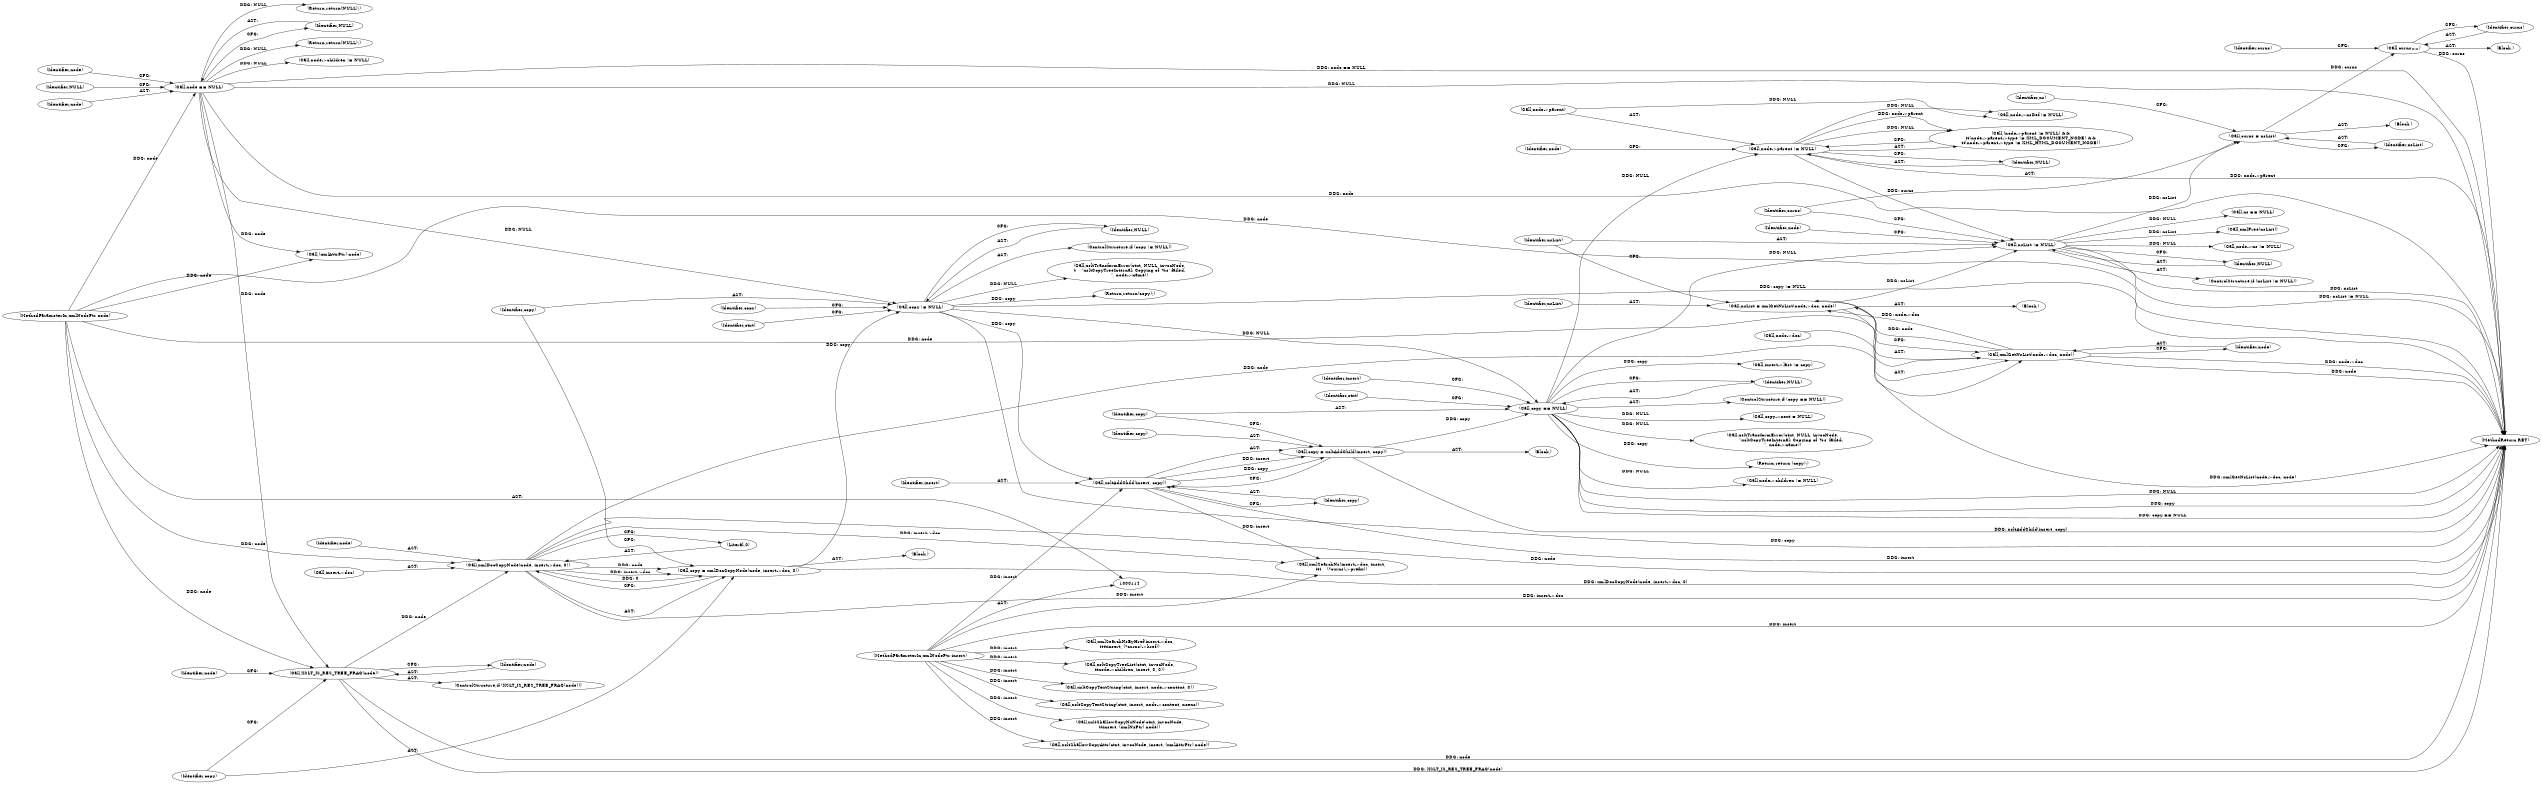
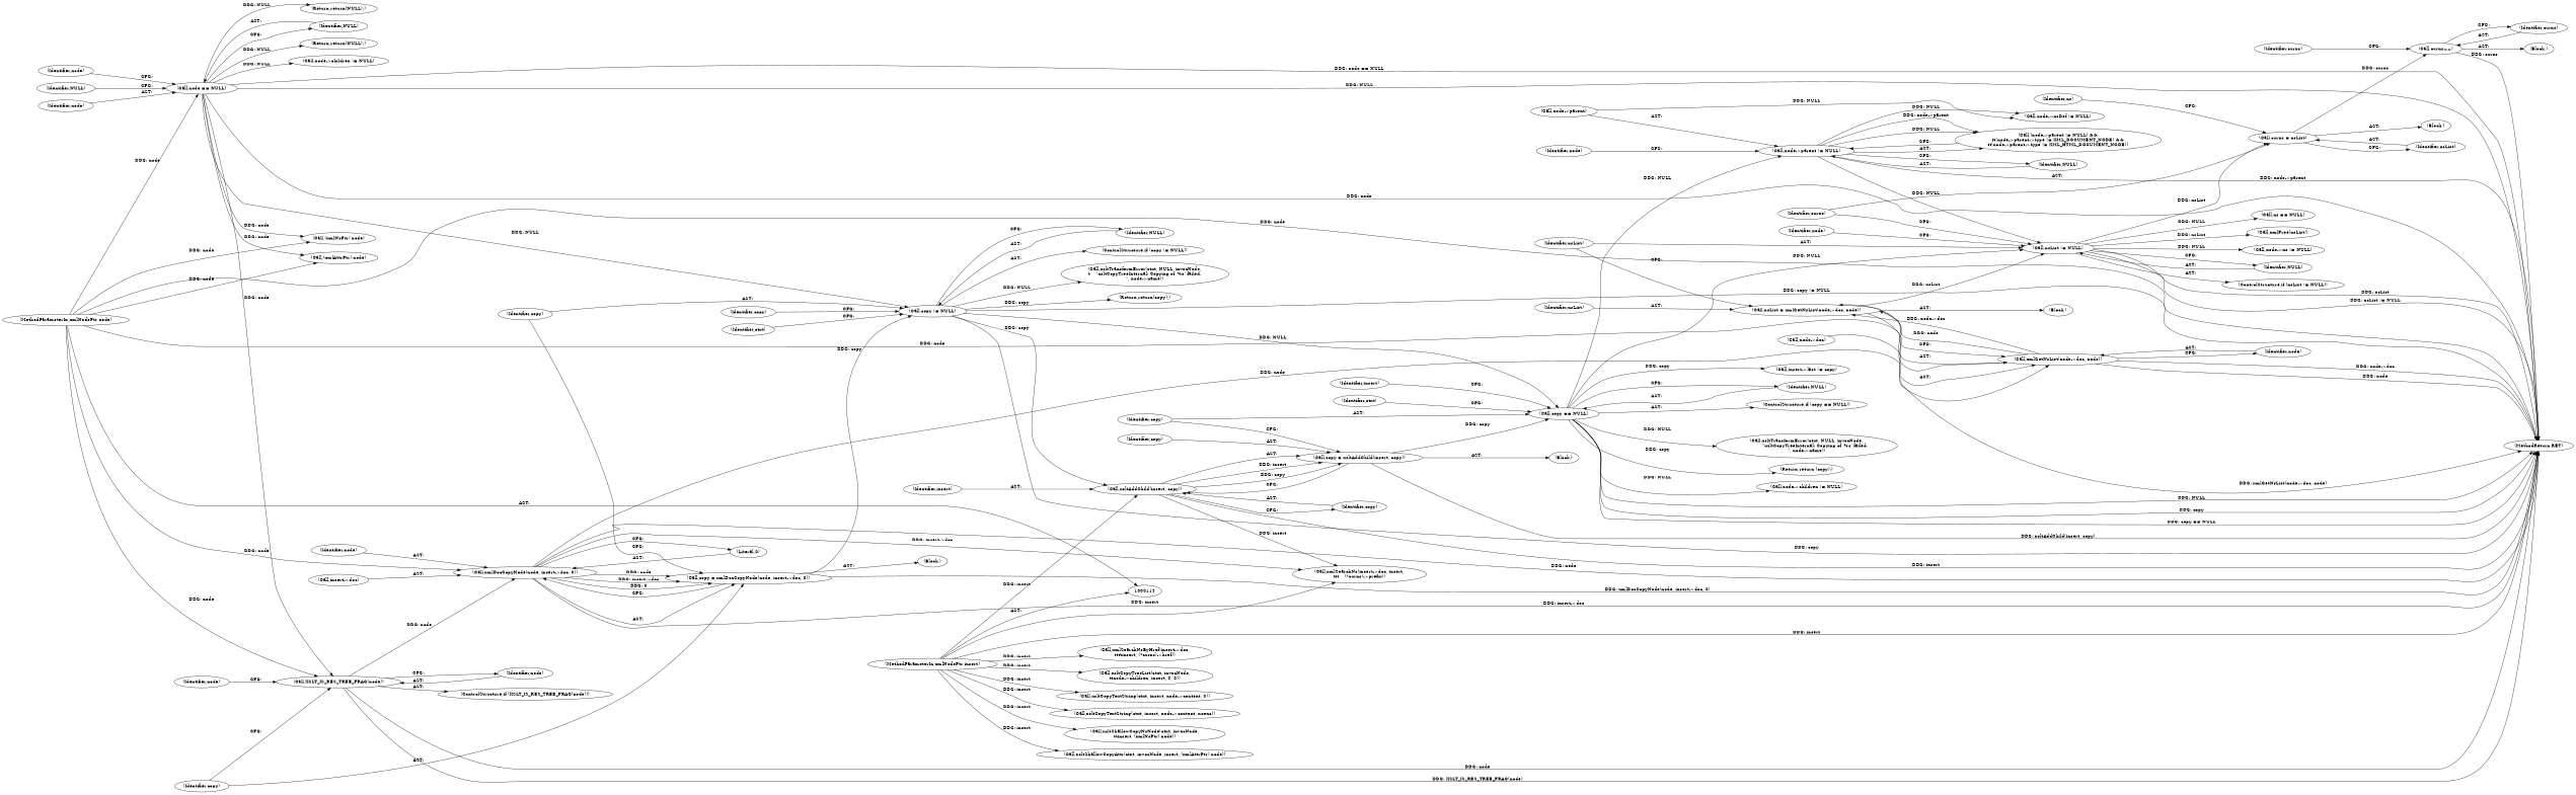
  digraph {
    rankdir=LR
    n1 [label="(Call,curns = nsList)"]
    n2 [label="(Call,curns++)"]
    n3 [label="(Block,)"]
    n4 [label="(Identifier,nsList)"]
    n5 [label="(MethodReturn,RET)"]
    n6 [label="(Identifier,curns)"]
    n7 [label="(Block,)"]
    n8 [label="(Call,nsList != NULL)"]
    n9 [label="(ControlStructure,if (nsList != NULL))"]
    n10 [label="(Identifier,NULL)"]
    n11 [label="(Call,ns == NULL)"]
    n12 [label="(Call,xmlFree(nsList))"]
    n13 [label="(Call,node->ns != NULL)"]
    n14 [label="(Call,nsList = xmlGetNsList(node->doc, node))"]
    n15 [label="(Call,xmlGetNsList(node->doc, node))"]
    n16 [label="(Block,)"]
    n17 [label="(Identifier,node)"]
    n18 [label="(Call,xmlDocCopyNode(node, insert->doc, 0))"]
    n19 [label="(Call,copy = xmlDocCopyNode(node, insert->doc, 0))"]
    n20 [label="(Literal,0)"]
    n21 [label="(Call,xmlSearchNs(insert->doc, insert,\n\t\t\t    (*curns)->prefix))"]
    n22 [label="(Call,copy != NULL)"]
    n23 [label="(Block,)"]
    n24 [label="(Call,XSLT_IS_RES_TREE_FRAG(node))"]
    n25 [label="(ControlStructure,if (XSLT_IS_RES_TREE_FRAG(node)))"]
    n26 [label="(Identifier,node)"]
    n27 [label="(Call,node == NULL)"]
    n28 [label="(Return,return(NULL);)"]
    n29 [label="(Identifier,NULL)"]
    n30 [label="(Return,return(NULL);)"]
+   n31 [label="(Call,(xmlNsPtr) node)"]
    n32 [label="(Call,(xmlAttrPtr) node)"]
    n33 [label="(Call,node->children != NULL)"]
    n34 [label="(Call,copy == NULL)"]
    n35 [label="(Call,xsltAddChild(insert, copy))"]
    n36 [label="(Call,xsltTransformError(ctxt, NULL, invocNode,\n\t    \"xsltCopyTreeInternal: Copying of '%s' failed.\n\", node->name))"]
    n37 [label="(Return,return(copy);)"]
    n38 [label="(Identifier,NULL)"]
    n39 [label="(ControlStructure,if (copy != NULL))"]
    n40 [label="(MethodParameterIn,xmlNodePtr node)"]
    1000114
    n42 [label="(Call,node->parent != NULL)"]
    n43 [label="(Call,(node->parent != NULL) &&\n\t\t(node->parent->type != XML_DOCUMENT_NODE) &&\n\t\t(node->parent->type != XML_HTML_DOCUMENT_NODE))"]
    n44 [label="(Call,node->nsDef != NULL)"]
    n45 [label="(Identifier,NULL)"]
-   n46 [label="(Call,copy->next = NULL)"]
    n47 [label="(Call,xsltTransformError(ctxt, NULL, invocNode,\n            \"xsltCopyTreeInternal: Copying of '%s' failed.\n\", node->name))"]
    n48 [label="(Return,return (copy);)"]
    n49 [label="(Call,node->children != NULL)"]
    n50 [label="(Call,insert->last != copy)"]
    n51 [label="(Identifier,NULL)"]
    n52 [label="(ControlStructure,if (copy == NULL))"]
    n53 [label="(Call,copy = xsltAddChild(insert, copy))"]
    n54 [label="(Block,)"]
    n55 [label="(Identifier,copy)"]
    n56 [label="(MethodParameterIn,xmlNodePtr insert)"]
    n57 [label="(Call,xsltCopyTextString(ctxt, insert, node->content, 0))"]
    n58 [label="(Call,xsltCopyTextString(ctxt, insert, node->content, noenc))"]
    n59 [label="(Call,xsltShallowCopyNsNode(ctxt, invocNode,\n\t\tinsert, (xmlNsPtr) node))"]
    n60 [label="(Call,xsltShallowCopyAttr(ctxt, invocNode, insert, (xmlAttrPtr) node))"]
    n61 [label="(Call,xmlSearchNsByHref(insert->doc,\n\t\t\t\tinsert, (*curns)->href))"]
    n62 [label="(Call,xsltCopyTreeList(ctxt, invocNode,\n\t\tnode->children, insert, 0, 0))"]
    n63 [label="(Identifier,copy)"]
    n64 [label="(Identifier,ctxt)"]
    n65 [label="(Identifier,copy)"]
    n66 [label="(Identifier,node)"]
    n67 [label="(Identifier,node)"]
    n68 [label="(Identifier,ns)"]
    n69 [label="(Identifier,ctxt)"]
    n70 [label="(Call,node->parent)"]
    n71 [label="(Identifier,node)"]
    n72 [label="(Identifier,nsList)"]
    n73 [label="(Identifier,node)"]
    n74 [label="(Identifier,node)"]
    n75 [label="(Identifier,copy)"]
    n76 [label="(Identifier,copy)"]
    n77 [label="(Identifier,copy)"]
    n78 [label="(Identifier,NULL)"]
    n79 [label="(Identifier,curns)"]
    n80 [label="(Call,node->doc)"]
    n81 [label="(Identifier,insert)"]
    n82 [label="(Call,insert->doc)"]
    n83 [label="(Identifier,insert)"]
    n84 [label="(Identifier,nsList)"]
    n85 [label="(Identifier,node)"]
    n86 [label="(Identifier,curns)"]
    n1 -> n2 [label="DDG: curns"]
    n1 -> n3 [label="AST: "]
    n1 -> n4 [label="CFG: "]
    n2 -> n5 [label="DDG: curns"]
    n2 -> n6 [label="CFG: "]
    n2 -> n7 [label="AST: "]
    n4 -> n1 [label="AST: "]
    n6 -> n2 [label="AST: "]
    n8 -> n1 [label="DDG: nsList"]
    n8 -> n5 [label="DDG: nsList"]
    n8 -> n5 [label="DDG: nsList != NULL"]
    n8 -> n9 [label="AST: "]
    n8 -> n10 [label="CFG: "]
    n8 -> n11 [label="DDG: NULL"]
    n8 -> n12 [label="DDG: nsList"]
    n8 -> n13 [label="DDG: NULL"]
    n10 -> n8 [label="AST: "]
    n14 -> n5 [label="DDG: xmlGetNsList(node->doc, node)"]
    n14 -> n8 [label="DDG: nsList"]
    n14 -> n15 [label="CFG: "]
    n14 -> n16 [label="AST: "]
    n15 -> n5 [label="DDG: node"]
    n15 -> n5 [label="DDG: node->doc"]
    n15 -> n14 [label="AST: "]
    n15 -> n14 [label="DDG: node->doc"]
    n15 -> n14 [label="DDG: node"]
    n15 -> n17 [label="CFG: "]
    n17 -> n15 [label="AST: "]
    n18 -> n5 [label="DDG: node"]
    n18 -> n5 [label="DDG: insert->doc"]
    n18 -> n15 [label="DDG: node"]
    n18 -> n19 [label="AST: "]
    n18 -> n19 [label="DDG: node"]
    n18 -> n19 [label="DDG: insert->doc"]
    n18 -> n19 [label="DDG: 0"]
    n18 -> n20 [label="CFG: "]
    n18 -> n21 [label="DDG: insert->doc"]
    n19 -> n5 [label="DDG: xmlDocCopyNode(node, insert->doc, 0)"]
    n19 -> n18 [label="CFG: "]
    n19 -> n22 [label="DDG: copy"]
    n19 -> n23 [label="AST: "]
    n20 -> n18 [label="AST: "]
    n22 -> n5 [label="DDG: copy != NULL"]
    n22 -> n5 [label="DDG: copy"]
    n22 -> n34 [label="DDG: NULL"]
    n22 -> n35 [label="DDG: copy"]
    n22 -> n36 [label="DDG: NULL"]
    n22 -> n37 [label="DDG: copy"]
    n22 -> n38 [label="CFG: "]
    n22 -> n39 [label="AST: "]
    n24 -> n5 [label="DDG: node"]
    n24 -> n5 [label="DDG: XSLT_IS_RES_TREE_FRAG(node)"]
    n24 -> n18 [label="DDG: node"]
    n24 -> n25 [label="AST: "]
    n24 -> n26 [label="CFG: "]
    n26 -> n24 [label="AST: "]
    n27 -> n5 [label="DDG: NULL"]
    n27 -> n5 [label="DDG: node"]
    n27 -> n5 [label="DDG: node == NULL"]
    n27 -> n22 [label="DDG: NULL"]
    n27 -> n24 [label="DDG: node"]
    n27 -> n28 [label="DDG: NULL"]
    n27 -> n29 [label="CFG: "]
    n27 -> n30 [label="DDG: NULL"]
+   n27 -> n31 [label="DDG: node"]
    n27 -> n32 [label="DDG: node"]
    n27 -> n33 [label="DDG: NULL"]
    n29 -> n27 [label="AST: "]
    n34 -> n5 [label="DDG: NULL"]
    n34 -> n5 [label="DDG: copy"]
    n34 -> n5 [label="DDG: copy == NULL"]
    n34 -> n8 [label="DDG: NULL"]
    n34 -> n42 [label="DDG: NULL"]
-   n34 -> n46 [label="DDG: NULL"]
    n34 -> n47 [label="DDG: NULL"]
    n34 -> n48 [label="DDG: copy"]
    n34 -> n49 [label="DDG: NULL"]
    n34 -> n50 [label="DDG: copy"]
    n34 -> n51 [label="CFG: "]
    n34 -> n52 [label="AST: "]
    n35 -> n5 [label="DDG: insert"]
    n35 -> n21 [label="DDG: insert"]
    n35 -> n53 [label="AST: "]
    n35 -> n53 [label="DDG: insert"]
    n35 -> n53 [label="DDG: copy"]
    n35 -> n55 [label="CFG: "]
    n38 -> n22 [label="AST: "]
    n40 -> n5 [label="DDG: node"]
    n40 -> n15 [label="DDG: node"]
    n40 -> n18 [label="DDG: node"]
    n40 -> n24 [label="DDG: node"]
    n40 -> n27 [label="DDG: node"]
+   n40 -> n31 [label="DDG: node"]
    n40 -> n32 [label="DDG: node"]
    n40 -> 1000114 [label="AST: "]
    n42 -> n5 [label="DDG: node->parent"]
-   n42 -> n8 [label="DDG: curns"]
+   n42 -> n8 [label="DDG: NULL"]
    n42 -> n43 [label="AST: "]
    n42 -> n43 [label="DDG: node->parent"]
    n42 -> n43 [label="DDG: NULL"]
    n42 -> n44 [label="DDG: NULL"]
    n42 -> n45 [label="CFG: "]
    n43 -> n42 [label="CFG: "]
    n45 -> n42 [label="AST: "]
    n51 -> n34 [label="AST: "]
    n53 -> n5 [label="DDG: xsltAddChild(insert, copy)"]
    n53 -> n34 [label="DDG: copy"]
    n53 -> n35 [label="CFG: "]
    n53 -> n54 [label="AST: "]
    n55 -> n35 [label="AST: "]
    n56 -> n5 [label="DDG: insert"]
    n56 -> n21 [label="DDG: insert"]
    n56 -> n35 [label="DDG: insert"]
    n56 -> 1000114 [label="AST: "]
    n56 -> n57 [label="DDG: insert"]
    n56 -> n58 [label="DDG: insert"]
    n56 -> n59 [label="DDG: insert"]
    n56 -> n60 [label="DDG: insert"]
    n56 -> n61 [label="DDG: insert"]
    n56 -> n62 [label="DDG: insert"]
    n63 -> n22 [label="CFG: "]
    n64 -> n22 [label="CFG: "]
    n65 -> n34 [label="AST: "]
    n65 -> n53 [label="CFG: "]
    n66 -> n27 [label="AST: "]
    n67 -> n8 [label="CFG: "]
    n68 -> n1 [label="CFG: "]
    n69 -> n34 [label="CFG: "]
    n70 -> n42 [label="AST: "]
    n70 -> n44 [label="DDG: NULL"]
    n71 -> n27 [label="CFG: "]
    n72 -> n14 [label="AST: "]
    n73 -> n42 [label="CFG: "]
    n74 -> n18 [label="AST: "]
    n75 -> n19 [label="AST: "]
    n75 -> n24 [label="CFG: "]
    n76 -> n53 [label="AST: "]
    n77 -> n19 [label="CFG: "]
    n77 -> n22 [label="AST: "]
    n78 -> n27 [label="CFG: "]
    n79 -> n2 [label="CFG: "]
    n80 -> n15 [label="AST: "]
    n81 -> n35 [label="AST: "]
    n82 -> n18 [label="AST: "]
    n83 -> n34 [label="CFG: "]
    n84 -> n8 [label="AST: "]
    n84 -> n14 [label="CFG: "]
    n85 -> n24 [label="CFG: "]
    n86 -> n1 [label="AST: "]
    n86 -> n8 [label="CFG: "]
  }
